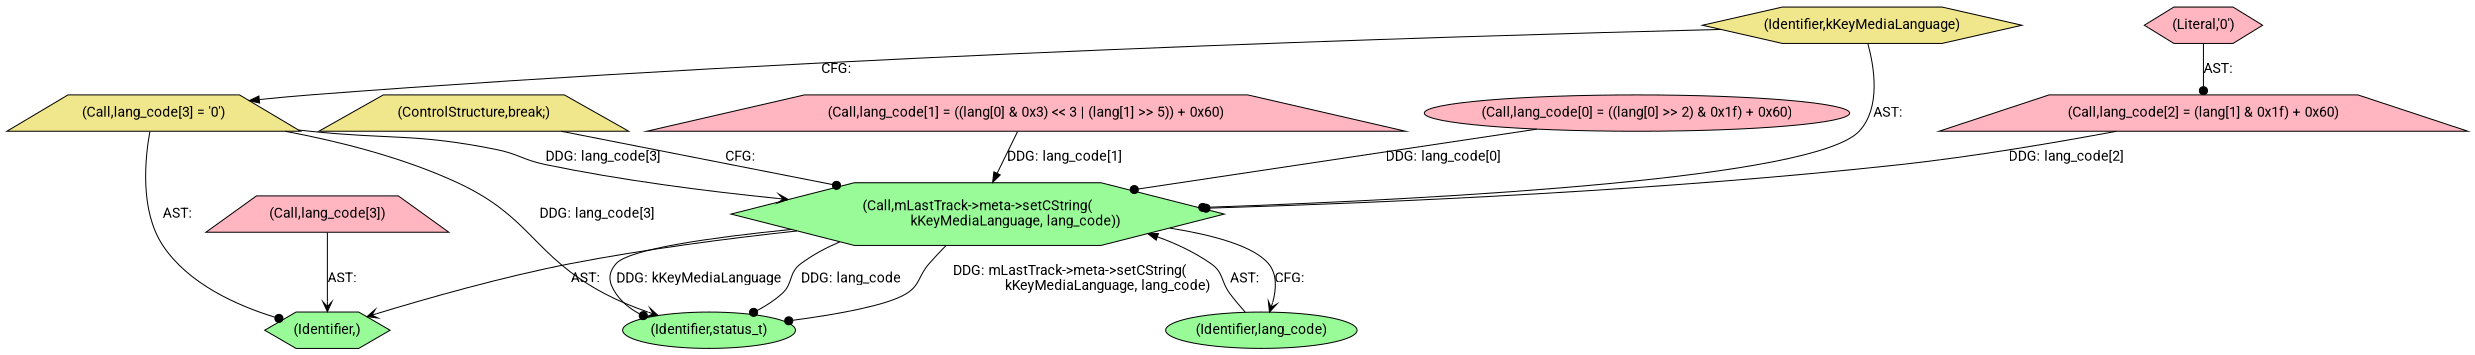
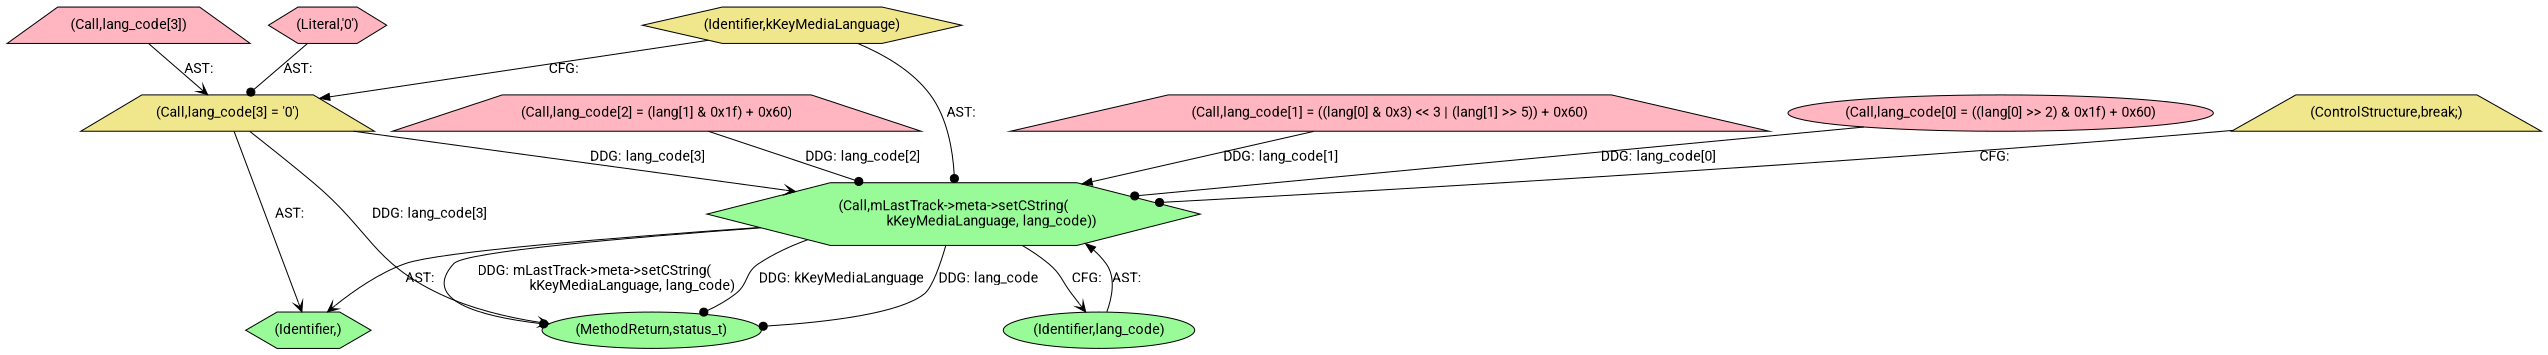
  digraph {
    fontname=Roboto
    node [fillcolor=lightpink fontname=Roboto shape=trapezium style=filled]
    edge [arrowhead=dot fontname=Roboto]
    n1 [fillcolor=khaki label="(Call,lang_code[3] = '\0')"]
    n2 [fillcolor=palegreen label="(Call,mLastTrack->meta->setCString(\n                    kKeyMediaLanguage, lang_code))" shape=hexagon]
    n3 [fillcolor=palegreen label="(Identifier,)" shape=hexagon]
-   n4 [fillcolor=palegreen label="(Identifier,status_t)" shape=ellipse]
+   n4 [fillcolor=palegreen label="(MethodReturn,status_t)" shape=ellipse]
    n5 [fillcolor=palegreen label="(Identifier,lang_code)" shape=ellipse]
    n6 [label="(Literal,'\0')" shape=hexagon]
    n7 [label="(Call,lang_code[1] = ((lang[0] & 0x3) << 3 | (lang[1] >> 5)) + 0x60)"]
    n8 [label="(Call,lang_code[0] = ((lang[0] >> 2) & 0x1f) + 0x60)" shape=ellipse]
    n9 [fillcolor=khaki label="(ControlStructure,break;)"]
    n10 [label="(Call,lang_code[3])"]
    n11 [label="(Call,lang_code[2] = (lang[1] & 0x1f) + 0x60)"]
    n12 [fillcolor=khaki label="(Identifier,kKeyMediaLanguage)" shape=hexagon]
    n1 -> n2 [arrowhead=vee label="DDG: lang_code[3]"]
-   n1 -> n3 [label="AST: "]
+   n1 -> n3 [arrowhead=vee label="AST: "]
    n1 -> n4 [arrowhead=vee label="DDG: lang_code[3]"]
    n2 -> n3 [arrowhead=vee label="AST: "]
    n2 -> n4 [label="DDG: mLastTrack->meta->setCString(\n                    kKeyMediaLanguage, lang_code)"]
    n2 -> n4 [label="DDG: kKeyMediaLanguage"]
    n2 -> n4 [label="DDG: lang_code"]
    n2 -> n5 [arrowhead=vee label="CFG: "]
    n5 -> n2 [arrowhead=normal label="AST: "]
-   n6 -> n11 [label="AST: "]
+   n6 -> n1 [label="AST: "]
    n7 -> n2 [arrowhead=normal label="DDG: lang_code[1]"]
    n8 -> n2 [label="DDG: lang_code[0]"]
    n9 -> n2 [label="CFG: "]
-   n10 -> n3 [arrowhead=vee label="AST: "]
+   n10 -> n1 [arrowhead=vee label="AST: "]
    n11 -> n2 [label="DDG: lang_code[2]"]
    n12 -> n1 [arrowhead=normal label="CFG: "]
    n12 -> n2 [label="AST: "]
  }
